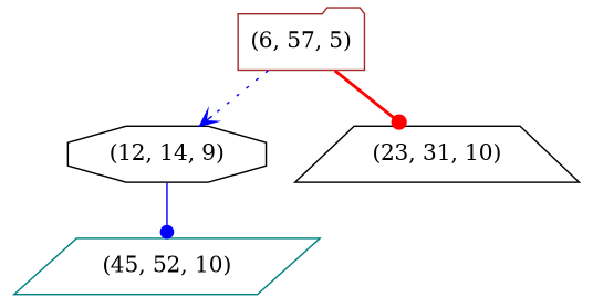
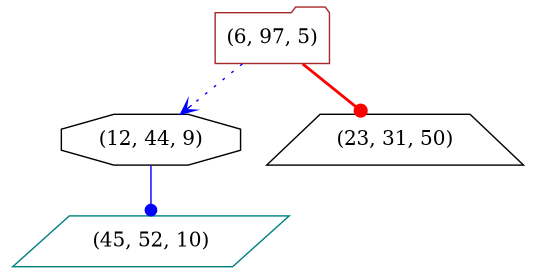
  digraph {
    node [color=black]
    edge [arrowhead=dot color=blue]
-   "(6, 57, 5)" [color=brown shape=folder]
-   "(12, 14, 9)" [shape=octagon]
-   "(23, 31, 10)" [shape=trapezium]
+   "(6, 57, 5)" [color=brown shape=folder label="(6, 97, 5)"]
+   "(12, 14, 9)" [shape=octagon label="(12, 44, 9)"]
+   "(23, 31, 10)" [shape=trapezium label="(23, 31, 50)"]
    "(45, 52, 10)" [color=teal shape=parallelogram]
    "(6, 57, 5)" -> "(12, 14, 9)" [arrowhead=vee style=dotted]
    "(6, 57, 5)" -> "(23, 31, 10)" [color=red style=bold]
    "(12, 14, 9)" -> "(45, 52, 10)" [style=solid]
  }
